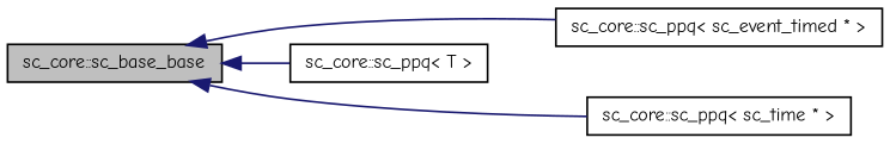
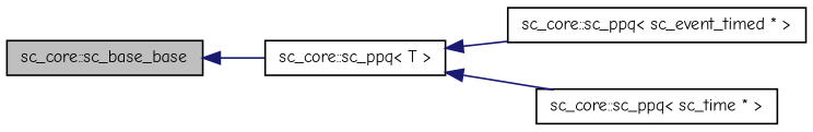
  digraph {
    fontname="Comic Neue"
    rankdir=LR
    node [color=black fillcolor=white fontname="Comic Neue" fontsize=10 shape=record style=filled]
    edge [color=midnightblue dir=back fontname="Comic Neue" fontsize=10 labelfontname=FreeSans labelfontsize=10 style=solid]
    n1 [fillcolor=grey75 fontcolor=black height=0.2 label="sc_core::sc_base_base" width=0.4]
    n2 [height=0.2 label="sc_core::sc_ppq\< T \>" width=0.4]
    n3 [height=0.2 label="sc_core::sc_ppq\< sc_event_timed * \>" width=0.4]
    n4 [height=0.2 label="sc_core::sc_ppq\< sc_time * \>" width=0.4]
    n1 -> n2
-   n1 -> n3
-   n1 -> n4
+   n2 -> n3
+   n2 -> n4
  }
